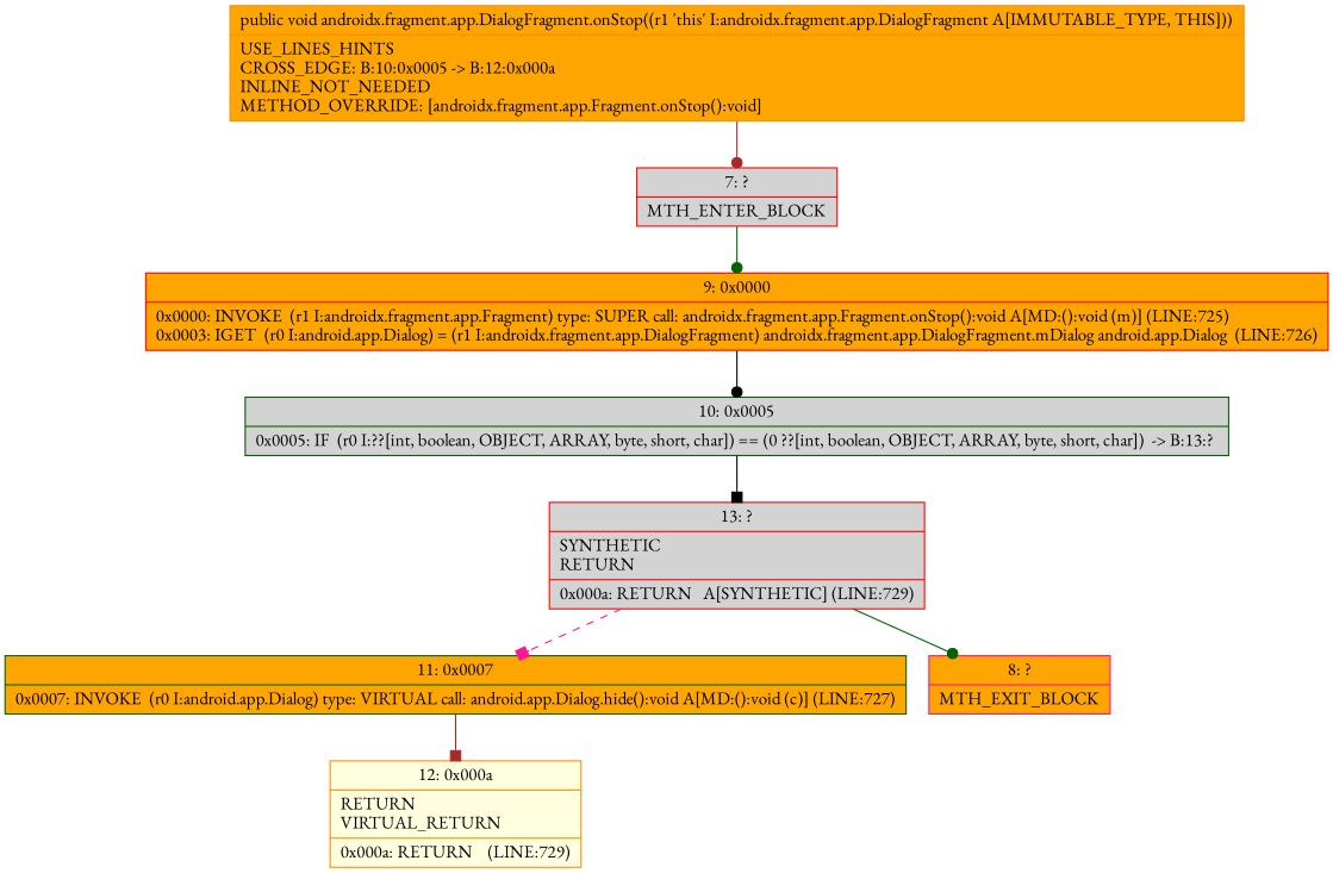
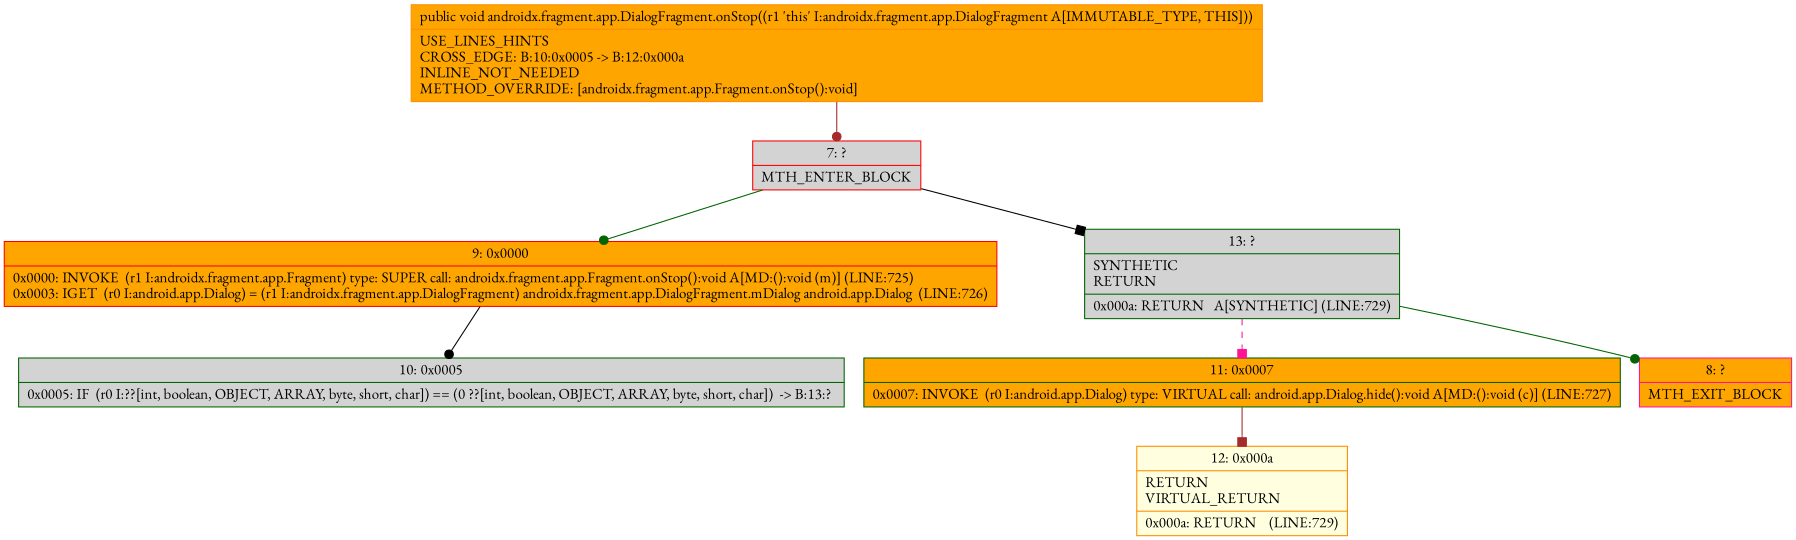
  digraph {
    fontname="EB Garamond"
    node [color=red fillcolor=orange fontname="EB Garamond" shape=record style=filled]
    edge [arrowhead=dot color=darkgreen fontname="EB Garamond"]
    n1 [fillcolor=lightgrey label="{7\:\ ?|MTH_ENTER_BLOCK\l}"]
    n2 [label="{9\:\ 0x0000|0x0000: INVOKE  (r1 I:androidx.fragment.app.Fragment) type: SUPER call: androidx.fragment.app.Fragment.onStop():void A[MD:():void (m)] (LINE:725)\l0x0003: IGET  (r0 I:android.app.Dialog) = (r1 I:androidx.fragment.app.DialogFragment) androidx.fragment.app.DialogFragment.mDialog android.app.Dialog  (LINE:726)\l}"]
    n3 [color=darkgreen fillcolor=lightgrey label="{10\:\ 0x0005|0x0005: IF  (r0 I:??[int, boolean, OBJECT, ARRAY, byte, short, char]) == (0 ??[int, boolean, OBJECT, ARRAY, byte, short, char])  \-\> B:13:? \l}"]
-   n4 [fillcolor=lightgrey label="{13\:\ ?|SYNTHETIC\lRETURN\l|0x000a: RETURN   A[SYNTHETIC] (LINE:729)\l}"]
+   n4 [color=darkgreen fillcolor=lightgrey label="{13\:\ ?|SYNTHETIC\lRETURN\l|0x000a: RETURN   A[SYNTHETIC] (LINE:729)\l}"]
    n5 [color=darkgreen label="{11\:\ 0x0007|0x0007: INVOKE  (r0 I:android.app.Dialog) type: VIRTUAL call: android.app.Dialog.hide():void A[MD:():void (c)] (LINE:727)\l}"]
    n6 [color=darkorange fillcolor=lightyellow label="{12\:\ 0x000a|RETURN\lVIRTUAL_RETURN\l|0x000a: RETURN    (LINE:729)\l}"]
    n7 [color=deeppink label="{8\:\ ?|MTH_EXIT_BLOCK\l}"]
    n8 [color=darkorange label="{public void androidx.fragment.app.DialogFragment.onStop((r1 'this' I:androidx.fragment.app.DialogFragment A[IMMUTABLE_TYPE, THIS]))  | USE_LINES_HINTS\lCROSS_EDGE: B:10:0x0005 \-\> B:12:0x000a\lINLINE_NOT_NEEDED\lMETHOD_OVERRIDE: [androidx.fragment.app.Fragment.onStop():void]\l}"]
    n1 -> n2
    n2 -> n3 [color=black]
-   n3 -> n4 [arrowhead=box color=black]
+   n1 -> n4 [arrowhead=box color=black]
    n4 -> n5 [arrowhead=box color=deeppink style=dashed]
    n4 -> n7
    n5 -> n6 [arrowhead=box color=brown]
    n8 -> n1 [color=brown]
  }
